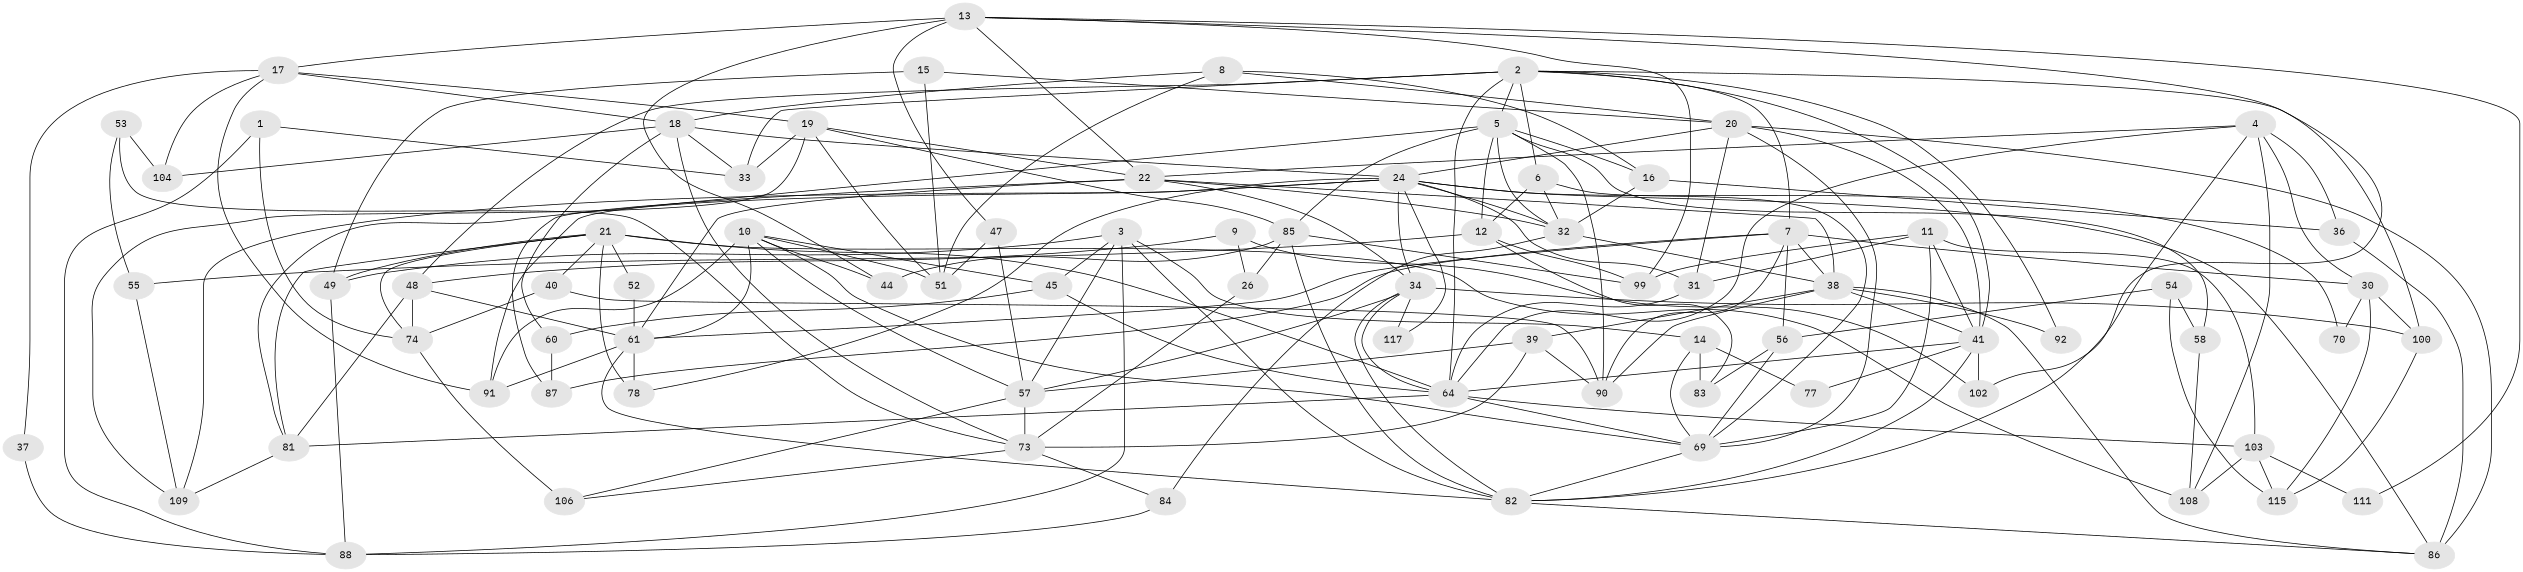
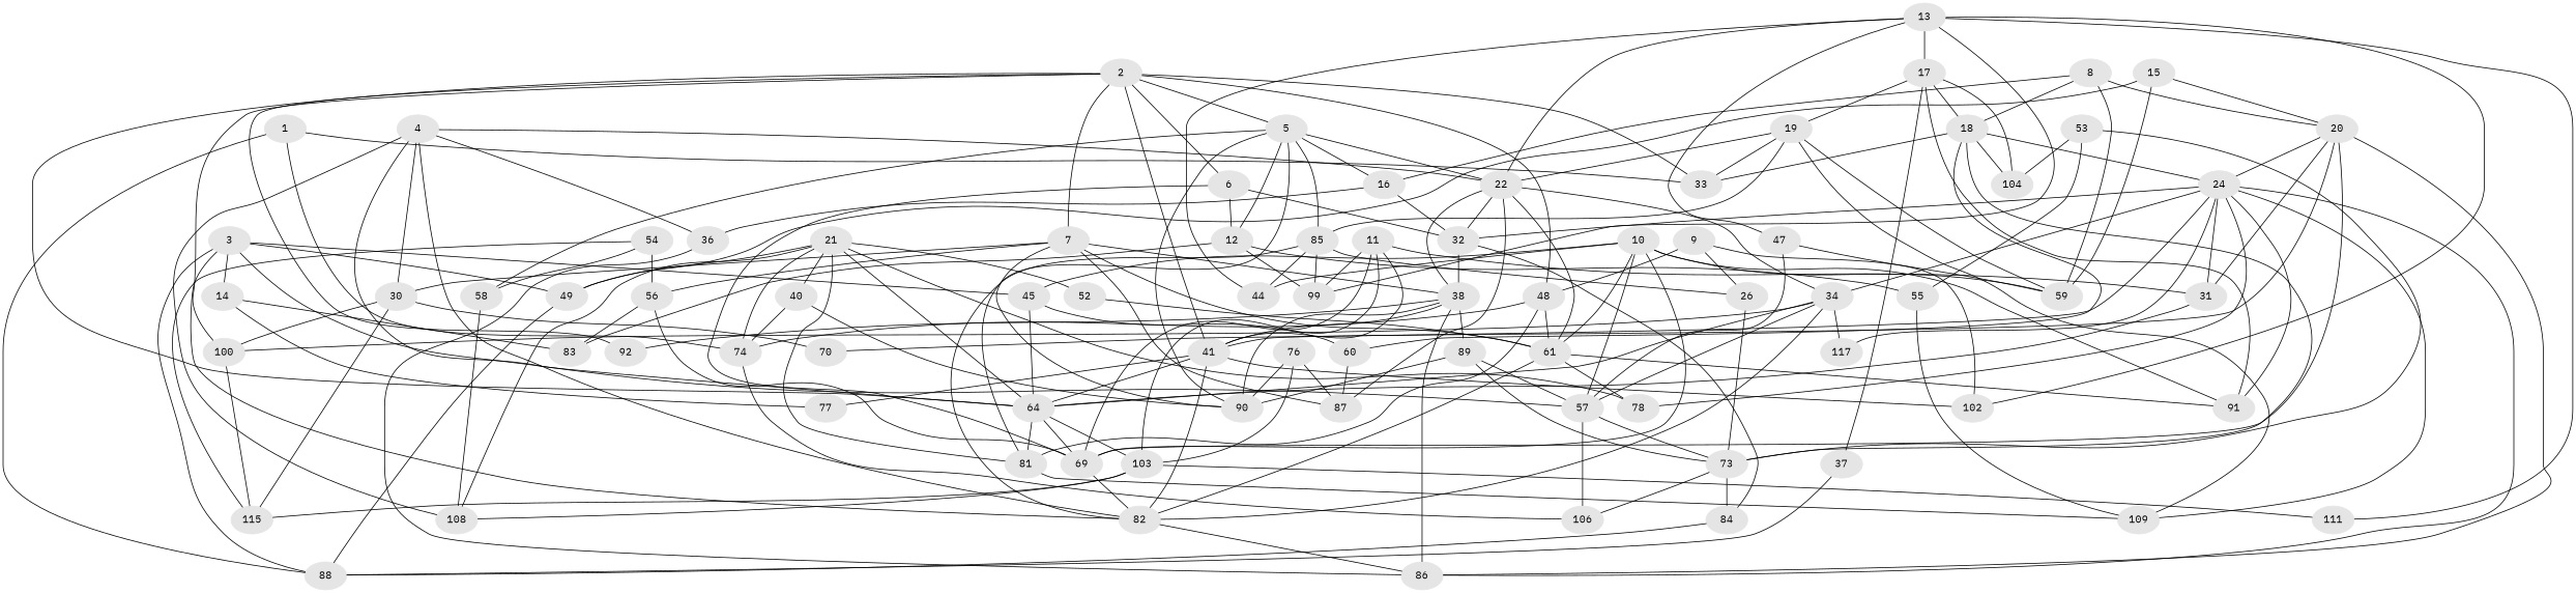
  graph {
    fontname="IBM Plex Mono"
    node [color=gray90 fontname="IBM Plex Mono" style=filled]
    edge [fontname="IBM Plex Mono"]
    33 [super="+67"]
    1
    74
    88 [super="+101"]
    106
    82 [super="+110"]
    86 [super="+95"]
    2 [super="+89"]
    5 [super="+75"]
    6 [super="+28"]
    7 [super="+51"]
    41 [super="+93"]
    48 [super="+114"]
    64 [super="+66"]
    92
    100
    22 [super="+35"]
    12 [super="+42"]
    16
    n20 [label=85 super="+96"]
    58
    81
    90 [super="+116"]
    32 [super="+79"]
    69 [super="+112"]
    30 [super="+46"]
    38 [super="+50"]
    56
    61 [super="+94"]
    87
    102
    77
    103
    108
    111
    115
    3 [super="+107"]
    14
    45
    49
    57 [super="+105"]
    83
    60
    73 [super="+80"]
    4 [super="+65"]
    36
    34 [super="+72"]
    70
    99
    55
    26
    44
    109
    84
-   39 [super="+113"]
+   39 [super="+113" label=89]
    91
    78
    8 [super="+68"]
    18 [super="+29"]
    20 [super="+27"]
-   59 [label=51]
+   59
    104
    24 [super="+71"]
    31
    9
    10 [super="+23"]
    11 [super="+63"]
    13 [super="+85"]
    17 [super="+97"]
    47
    19 [super="+62"]
    37
    15
    117
    21 [super="+43"]
    40
    52
    53
    54
+   76
    1 -- 33
    1 -- 74
    1 -- 88
    74 -- 106
    82 -- 86
    2 -- 33
    2 -- 5
    2 -- 6
    2 -- 7
    2 -- 41
    2 -- 48 [weight=2]
    2 -- 64
    2 -- 92
    2 -- 100
-   5 -- 32
+   5 -- 22
    5 -- 12
    5 -- 16
    5 -- n20
    5 -- 58
    5 -- 81
    5 -- 90
    6 -- 12
    6 -- 32
    6 -- 69
    7 -- 90
    7 -- 30
    7 -- 38
    7 -- 56
    7 -- 61
    7 -- 87
    41 -- 82
    41 -- 64
    41 -- 102
    41 -- 77
    48 -- 74
    48 -- 81
    48 -- 61
    64 -- 81
    64 -- 69
    64 -- 103
    100 -- 115
    22 -- 32
    22 -- 38
    22 -- 61
    22 -- 87
    22 -- 34
    12 -- 83
    12 -- 99
    12 -- 55
    16 -- 32
    16 -- 36
    n20 -- 82
    n20 -- 99
    n20 -- 26
    n20 -- 44
    58 -- 108
    81 -- 109
    32 -- 38
    32 -- 84
    69 -- 82
    30 -- 100
    30 -- 115
    30 -- 70
    38 -- 86
    38 -- 41
    38 -- 92
    38 -- 90
    38 -- 39
    56 -- 69
    56 -- 83
    61 -- 82
    61 -- 91
    61 -- 78
    103 -- 108
    103 -- 111
    103 -- 115
    3 -- 88
    3 -- 82
    3 -- 14
    3 -- 45
    3 -- 49
    3 -- 57
-   14 -- 69
    14 -- 77
    14 -- 83
    45 -- 64
    45 -- 60
    49 -- 88
    57 -- 106
    57 -- 73
    60 -- 87
    73 -- 106
    73 -- 84
    4 -- 82
    4 -- 64
    4 -- 22
    4 -- 30
    4 -- 108
    4 -- 36
    36 -- 86
    34 -- 82
    34 -- 64
    34 -- 100
    34 -- 57
    34 -- 117
    55 -- 109
    26 -- 73
    84 -- 88
    39 -- 90
    39 -- 57
    39 -- 73
    8 -- 16
    8 -- 18
    8 -- 20
    8 -- 59
    18 -- 33
    18 -- 60
    18 -- 73
    18 -- 104
    18 -- 24
    20 -- 86
    20 -- 41
    20 -- 69
    20 -- 24
    20 -- 31
    24 -- 86
    24 -- 32
    24 -- 34
    24 -- 70
    24 -- 109
    24 -- 91
    24 -- 78
    24 -- 31
    24 -- 117
    31 -- 64
    9 -- 48
    9 -- 102
    9 -- 26
    10 -- 69
    10 -- 61
    10 -- 45
    10 -- 57
    10 -- 44
    10 -- 91
    10 -- 59
    11 -- 41
    11 -- 69
    11 -- 103
    11 -- 99
    11 -- 31
    13 -- 22
    13 -- 102
    13 -- 111
    13 -- 99
    13 -- 44
    13 -- 17
    13 -- 47
    17 -- 91
    17 -- 18
    17 -- 104
    17 -- 19
    17 -- 37
    47 -- 57
    47 -- 59
    19 -- 33
    19 -- 22
    19 -- n20
    19 -- 109
    19 -- 59
    37 -- 88
    15 -- 49
    15 -- 20
    15 -- 59
    21 -- 74
    21 -- 64
    21 -- 81
    21 -- 108
    21 -- 49
    21 -- 78
    21 -- 40
    21 -- 52
    40 -- 74
    40 -- 90
    52 -- 61
    53 -- 73
    53 -- 55
    53 -- 104
    54 -- 58
    54 -- 56
    54 -- 115
+   76 -- 90
+   76 -- 87
+   76 -- 103
  }
